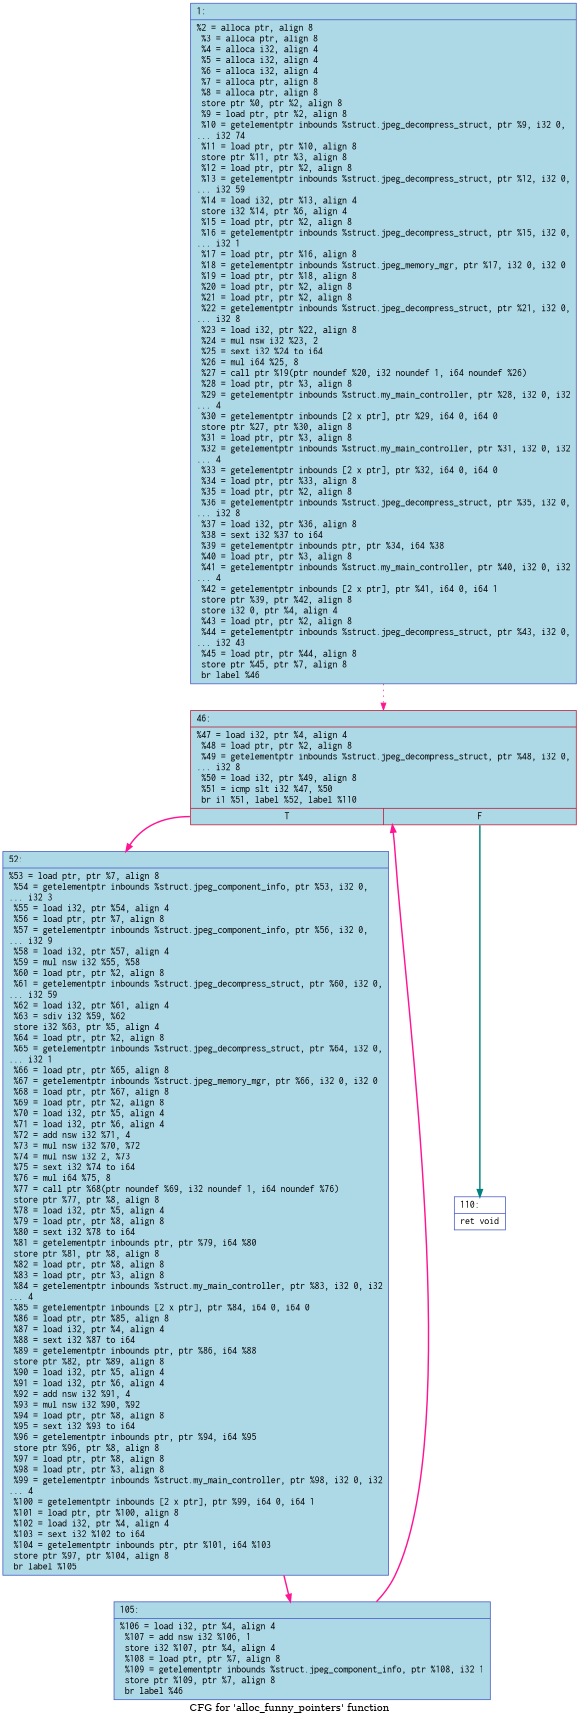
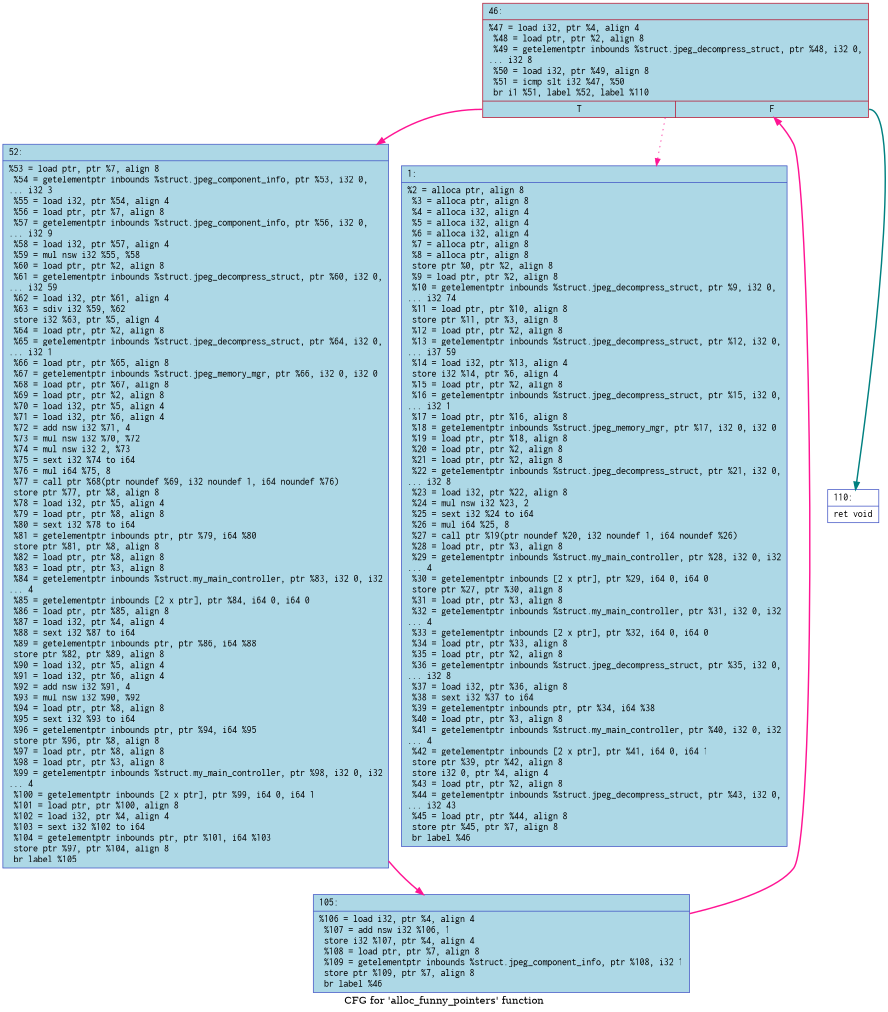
  digraph {
    label="CFG for 'alloc_funny_pointers' function"
    node [color="#3d50c3ff" fillcolor=lightblue fontname=Courier shape=record style=filled]
    edge [color=deeppink style=bold]
-   n1 [label="{1:\l|  %2 = alloca ptr, align 8\l  %3 = alloca ptr, align 8\l  %4 = alloca i32, align 4\l  %5 = alloca i32, align 4\l  %6 = alloca i32, align 4\l  %7 = alloca ptr, align 8\l  %8 = alloca ptr, align 8\l  store ptr %0, ptr %2, align 8\l  %9 = load ptr, ptr %2, align 8\l  %10 = getelementptr inbounds %struct.jpeg_decompress_struct, ptr %9, i32 0,\l... i32 74\l  %11 = load ptr, ptr %10, align 8\l  store ptr %11, ptr %3, align 8\l  %12 = load ptr, ptr %2, align 8\l  %13 = getelementptr inbounds %struct.jpeg_decompress_struct, ptr %12, i32 0,\l... i32 59\l  %14 = load i32, ptr %13, align 4\l  store i32 %14, ptr %6, align 4\l  %15 = load ptr, ptr %2, align 8\l  %16 = getelementptr inbounds %struct.jpeg_decompress_struct, ptr %15, i32 0,\l... i32 1\l  %17 = load ptr, ptr %16, align 8\l  %18 = getelementptr inbounds %struct.jpeg_memory_mgr, ptr %17, i32 0, i32 0\l  %19 = load ptr, ptr %18, align 8\l  %20 = load ptr, ptr %2, align 8\l  %21 = load ptr, ptr %2, align 8\l  %22 = getelementptr inbounds %struct.jpeg_decompress_struct, ptr %21, i32 0,\l... i32 8\l  %23 = load i32, ptr %22, align 8\l  %24 = mul nsw i32 %23, 2\l  %25 = sext i32 %24 to i64\l  %26 = mul i64 %25, 8\l  %27 = call ptr %19(ptr noundef %20, i32 noundef 1, i64 noundef %26)\l  %28 = load ptr, ptr %3, align 8\l  %29 = getelementptr inbounds %struct.my_main_controller, ptr %28, i32 0, i32\l... 4\l  %30 = getelementptr inbounds [2 x ptr], ptr %29, i64 0, i64 0\l  store ptr %27, ptr %30, align 8\l  %31 = load ptr, ptr %3, align 8\l  %32 = getelementptr inbounds %struct.my_main_controller, ptr %31, i32 0, i32\l... 4\l  %33 = getelementptr inbounds [2 x ptr], ptr %32, i64 0, i64 0\l  %34 = load ptr, ptr %33, align 8\l  %35 = load ptr, ptr %2, align 8\l  %36 = getelementptr inbounds %struct.jpeg_decompress_struct, ptr %35, i32 0,\l... i32 8\l  %37 = load i32, ptr %36, align 8\l  %38 = sext i32 %37 to i64\l  %39 = getelementptr inbounds ptr, ptr %34, i64 %38\l  %40 = load ptr, ptr %3, align 8\l  %41 = getelementptr inbounds %struct.my_main_controller, ptr %40, i32 0, i32\l... 4\l  %42 = getelementptr inbounds [2 x ptr], ptr %41, i64 0, i64 1\l  store ptr %39, ptr %42, align 8\l  store i32 0, ptr %4, align 4\l  %43 = load ptr, ptr %2, align 8\l  %44 = getelementptr inbounds %struct.jpeg_decompress_struct, ptr %43, i32 0,\l... i32 43\l  %45 = load ptr, ptr %44, align 8\l  store ptr %45, ptr %7, align 8\l  br label %46\l}"]
+   n1 [label="{1:\l|  %2 = alloca ptr, align 8\l  %3 = alloca ptr, align 8\l  %4 = alloca i32, align 4\l  %5 = alloca i32, align 4\l  %6 = alloca i32, align 4\l  %7 = alloca ptr, align 8\l  %8 = alloca ptr, align 8\l  store ptr %0, ptr %2, align 8\l  %9 = load ptr, ptr %2, align 8\l  %10 = getelementptr inbounds %struct.jpeg_decompress_struct, ptr %9, i32 0,\l... i32 74\l  %11 = load ptr, ptr %10, align 8\l  store ptr %11, ptr %3, align 8\l  %12 = load ptr, ptr %2, align 8\l  %13 = getelementptr inbounds %struct.jpeg_decompress_struct, ptr %12, i32 0,\l... i37 59\l  %14 = load i32, ptr %13, align 4\l  store i32 %14, ptr %6, align 4\l  %15 = load ptr, ptr %2, align 8\l  %16 = getelementptr inbounds %struct.jpeg_decompress_struct, ptr %15, i32 0,\l... i32 1\l  %17 = load ptr, ptr %16, align 8\l  %18 = getelementptr inbounds %struct.jpeg_memory_mgr, ptr %17, i32 0, i32 0\l  %19 = load ptr, ptr %18, align 8\l  %20 = load ptr, ptr %2, align 8\l  %21 = load ptr, ptr %2, align 8\l  %22 = getelementptr inbounds %struct.jpeg_decompress_struct, ptr %21, i32 0,\l... i32 8\l  %23 = load i32, ptr %22, align 8\l  %24 = mul nsw i32 %23, 2\l  %25 = sext i32 %24 to i64\l  %26 = mul i64 %25, 8\l  %27 = call ptr %19(ptr noundef %20, i32 noundef 1, i64 noundef %26)\l  %28 = load ptr, ptr %3, align 8\l  %29 = getelementptr inbounds %struct.my_main_controller, ptr %28, i32 0, i32\l... 4\l  %30 = getelementptr inbounds [2 x ptr], ptr %29, i64 0, i64 0\l  store ptr %27, ptr %30, align 8\l  %31 = load ptr, ptr %3, align 8\l  %32 = getelementptr inbounds %struct.my_main_controller, ptr %31, i32 0, i32\l... 4\l  %33 = getelementptr inbounds [2 x ptr], ptr %32, i64 0, i64 0\l  %34 = load ptr, ptr %33, align 8\l  %35 = load ptr, ptr %2, align 8\l  %36 = getelementptr inbounds %struct.jpeg_decompress_struct, ptr %35, i32 0,\l... i32 8\l  %37 = load i32, ptr %36, align 8\l  %38 = sext i32 %37 to i64\l  %39 = getelementptr inbounds ptr, ptr %34, i64 %38\l  %40 = load ptr, ptr %3, align 8\l  %41 = getelementptr inbounds %struct.my_main_controller, ptr %40, i32 0, i32\l... 4\l  %42 = getelementptr inbounds [2 x ptr], ptr %41, i64 0, i64 1\l  store ptr %39, ptr %42, align 8\l  store i32 0, ptr %4, align 4\l  %43 = load ptr, ptr %2, align 8\l  %44 = getelementptr inbounds %struct.jpeg_decompress_struct, ptr %43, i32 0,\l... i32 43\l  %45 = load ptr, ptr %44, align 8\l  store ptr %45, ptr %7, align 8\l  br label %46\l}"]
    n2 [color="#b70d28ff" label="{46:\l|  %47 = load i32, ptr %4, align 4\l  %48 = load ptr, ptr %2, align 8\l  %49 = getelementptr inbounds %struct.jpeg_decompress_struct, ptr %48, i32 0,\l... i32 8\l  %50 = load i32, ptr %49, align 8\l  %51 = icmp slt i32 %47, %50\l  br i1 %51, label %52, label %110\l|{<s0>T|<s1>F}}"]
    n3 [label="{52:\l|  %53 = load ptr, ptr %7, align 8\l  %54 = getelementptr inbounds %struct.jpeg_component_info, ptr %53, i32 0,\l... i32 3\l  %55 = load i32, ptr %54, align 4\l  %56 = load ptr, ptr %7, align 8\l  %57 = getelementptr inbounds %struct.jpeg_component_info, ptr %56, i32 0,\l... i32 9\l  %58 = load i32, ptr %57, align 4\l  %59 = mul nsw i32 %55, %58\l  %60 = load ptr, ptr %2, align 8\l  %61 = getelementptr inbounds %struct.jpeg_decompress_struct, ptr %60, i32 0,\l... i32 59\l  %62 = load i32, ptr %61, align 4\l  %63 = sdiv i32 %59, %62\l  store i32 %63, ptr %5, align 4\l  %64 = load ptr, ptr %2, align 8\l  %65 = getelementptr inbounds %struct.jpeg_decompress_struct, ptr %64, i32 0,\l... i32 1\l  %66 = load ptr, ptr %65, align 8\l  %67 = getelementptr inbounds %struct.jpeg_memory_mgr, ptr %66, i32 0, i32 0\l  %68 = load ptr, ptr %67, align 8\l  %69 = load ptr, ptr %2, align 8\l  %70 = load i32, ptr %5, align 4\l  %71 = load i32, ptr %6, align 4\l  %72 = add nsw i32 %71, 4\l  %73 = mul nsw i32 %70, %72\l  %74 = mul nsw i32 2, %73\l  %75 = sext i32 %74 to i64\l  %76 = mul i64 %75, 8\l  %77 = call ptr %68(ptr noundef %69, i32 noundef 1, i64 noundef %76)\l  store ptr %77, ptr %8, align 8\l  %78 = load i32, ptr %5, align 4\l  %79 = load ptr, ptr %8, align 8\l  %80 = sext i32 %78 to i64\l  %81 = getelementptr inbounds ptr, ptr %79, i64 %80\l  store ptr %81, ptr %8, align 8\l  %82 = load ptr, ptr %8, align 8\l  %83 = load ptr, ptr %3, align 8\l  %84 = getelementptr inbounds %struct.my_main_controller, ptr %83, i32 0, i32\l... 4\l  %85 = getelementptr inbounds [2 x ptr], ptr %84, i64 0, i64 0\l  %86 = load ptr, ptr %85, align 8\l  %87 = load i32, ptr %4, align 4\l  %88 = sext i32 %87 to i64\l  %89 = getelementptr inbounds ptr, ptr %86, i64 %88\l  store ptr %82, ptr %89, align 8\l  %90 = load i32, ptr %5, align 4\l  %91 = load i32, ptr %6, align 4\l  %92 = add nsw i32 %91, 4\l  %93 = mul nsw i32 %90, %92\l  %94 = load ptr, ptr %8, align 8\l  %95 = sext i32 %93 to i64\l  %96 = getelementptr inbounds ptr, ptr %94, i64 %95\l  store ptr %96, ptr %8, align 8\l  %97 = load ptr, ptr %8, align 8\l  %98 = load ptr, ptr %3, align 8\l  %99 = getelementptr inbounds %struct.my_main_controller, ptr %98, i32 0, i32\l... 4\l  %100 = getelementptr inbounds [2 x ptr], ptr %99, i64 0, i64 1\l  %101 = load ptr, ptr %100, align 8\l  %102 = load i32, ptr %4, align 4\l  %103 = sext i32 %102 to i64\l  %104 = getelementptr inbounds ptr, ptr %101, i64 %103\l  store ptr %97, ptr %104, align 8\l  br label %105\l}"]
    n4 [fillcolor=white label="{110:\l|  ret void\l}"]
    n5 [label="{105:\l|  %106 = load i32, ptr %4, align 4\l  %107 = add nsw i32 %106, 1\l  store i32 %107, ptr %4, align 4\l  %108 = load ptr, ptr %7, align 8\l  %109 = getelementptr inbounds %struct.jpeg_component_info, ptr %108, i32 1\l  store ptr %109, ptr %7, align 8\l  br label %46\l}"]
-   n1 -> n2 [style=dotted]
+   n2 -> n1 [style=dotted]
    n2 -> n3 [tailport=s0]
    n2 -> n4 [color=teal tailport=s1]
    n3 -> n5
    n5 -> n2
  }
